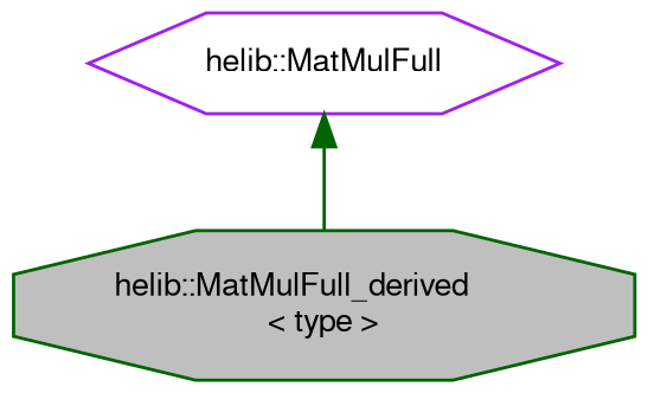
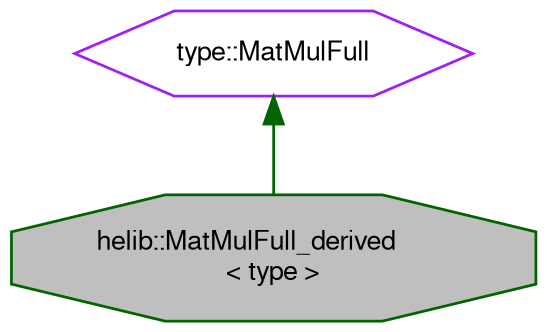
  digraph {
    node [fontname=FreeSans fontsize=10 style=filled]
    n1 [color=darkgreen fillcolor=grey75 fontcolor=black height=0.2 label="helib::MatMulFull_derived\l\< type \>" shape=octagon width=0.4]
-   n2 [color=purple fillcolor=white height=0.2 label="helib::MatMulFull" shape=hexagon width=0.4]
+   n2 [color=purple fillcolor=white height=0.2 label="type::MatMulFull" shape=hexagon width=0.4]
    n2 -> n1 [color=darkgreen dir=back fontname=FreeSans fontsize=10 labelfontname=FreeSans labelfontsize=10 style=solid]
  }
